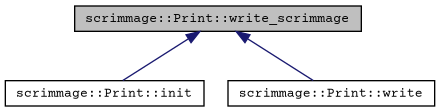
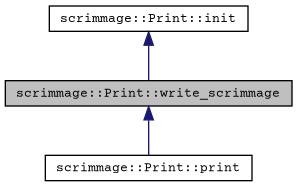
  digraph {
    fontname="Courier Prime"
    rankdir=TB
    node [color=black fillcolor=white fontname="Courier Prime" fontsize=10 shape=record style=filled]
    edge [color=midnightblue dir=back fontname="Courier Prime" fontsize=10 labelfontname=Helvetica labelfontsize=10 style=solid]
    n1 [fillcolor=grey75 fontcolor=black height=0.2 label="scrimmage::Print::write_scrimmage" width=0.4]
    n2 [height=0.2 label="scrimmage::Print::init" width=0.4]
-   n3 [height=0.2 label="scrimmage::Print::write" width=0.4]
-   n1 -> n2
+   n3 [height=0.2 label="scrimmage::Print::print" width=0.4]
+   n2 -> n1
    n1 -> n3
  }
